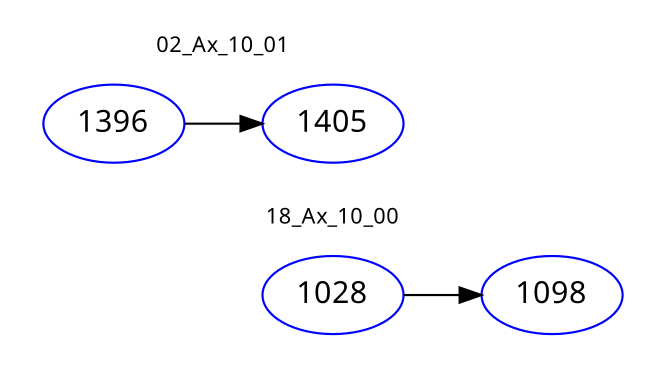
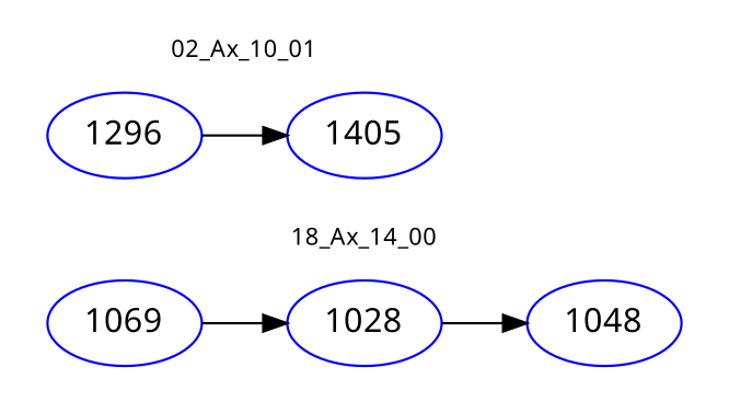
  digraph {
    fontname="Noto Sans"
    rankdir=LR
    node [color=blue fontname="Noto Sans"]
    edge [color=black fontname="Noto Sans"]
+   n1 [label=1069]
    n2 [label=1028]
-   n3 [label=1098]
-   n4 [label=1396]
+   n3 [label=1048]
+   n4 [label=1296]
    n5 [label=1405]
    subgraph cluster_1 {
      color=white
      fontsize=10
-     label="18_Ax_10_00"
+     label="18_Ax_14_00"
+     n1
      n2
      n3
    }
    subgraph cluster_2 {
      color=white
      fontsize=10
      label="02_Ax_10_01"
      n4
      n5
    }
+   n1 -> n2
    n2 -> n3
    n4 -> n5
  }
